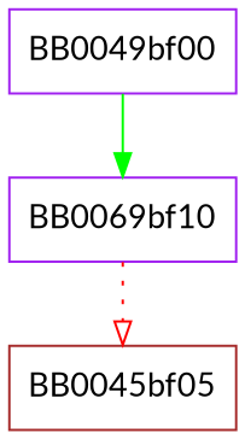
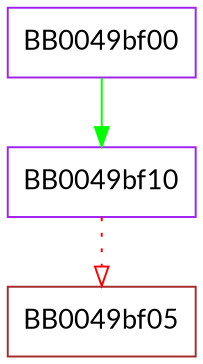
  digraph {
    fontname=Lato
    splines=ortho
    node [color=purple fontname=Lato shape=box]
    edge [fontname=Lato]
    BB0049bf00
-   BB0049bf10 [label=BB0069bf10]
-   BB0049bf05 [color=brown label=BB0045bf05]
+   BB0049bf10
+   BB0049bf05 [color=brown]
    BB0049bf00 -> BB0049bf10 [arrowhead=normal color=green style=solid]
    BB0049bf10 -> BB0049bf05 [arrowhead=onormal color=red style=dotted]
  }
